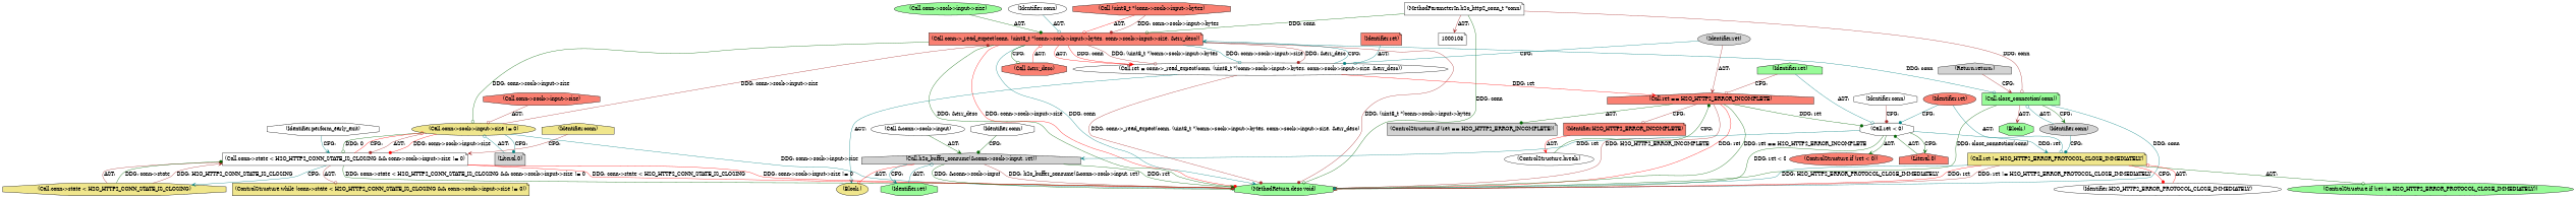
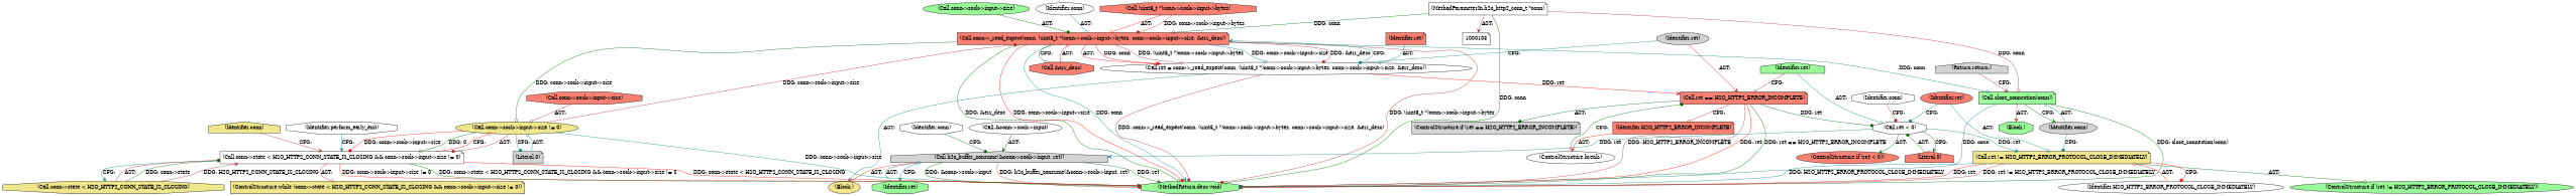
  digraph {
    node [fillcolor=white shape=ellipse style=filled]
    edge [arrowhead=odot color=darkgreen]
    n1 [label="(MethodParameterIn,h2o_http2_conn_t *conn)" shape=note]
    n2 [fillcolor=salmon label="(Call,conn->_read_expect(conn, (uint8_t *)conn->sock->input->bytes, conn->sock->input->size, &err_desc))" shape=note]
    n3 [fillcolor=palegreen label="(Call,close_connection(conn))" shape=note]
    n4 [fillcolor=palegreen label="(MethodReturn,desc void)" shape=octagon]
    1000103 [shape=note]
    n6 [fillcolor=khaki label="(Call,conn->sock->input->size != 0)"]
    n7 [label="(Call,ret = conn->_read_expect(conn, (uint8_t *)conn->sock->input->bytes, conn->sock->input->size, &err_desc))"]
    n8 [fillcolor=salmon label="(Call,&err_desc)" shape=octagon]
    n9 [fillcolor=palegreen label="(Block,)" shape=octagon]
    n10 [fillcolor=lightgrey label="(Identifier,conn)"]
    n11 [label="(Call,conn->state < H2O_HTTP2_CONN_STATE_IS_CLOSING && conn->sock->input->size != 0)" shape=note]
    n12 [fillcolor=lightgrey label="(Literal,0)" shape=note]
-   n13 [fillcolor=salmon label="(Call,ret == H2O_HTTP2_ERROR_INCOMPLETE)" shape=house]
+   n13 [fillcolor=salmon label="(Call,ret == H2O_HTTP2_ERROR_INCOMPLETE)" shape=note]
    n14 [fillcolor=khaki label="(Block,)"]
    n15 [fillcolor=khaki label="(Call,conn->state < H2O_HTTP2_CONN_STATE_IS_CLOSING)" shape=octagon]
    n16 [fillcolor=khaki label="(ControlStructure,while (conn->state < H2O_HTTP2_CONN_STATE_IS_CLOSING && conn->sock->input->size != 0))" shape=note]
    n17 [label="(Call,ret < 0)" shape=octagon]
    n18 [fillcolor=lightgrey label="(ControlStructure,if (ret == H2O_HTTP2_ERROR_INCOMPLETE))" shape=note]
    n19 [fillcolor=salmon label="(Identifier,H2O_HTTP2_ERROR_INCOMPLETE)" shape=note]
    n20 [fillcolor=khaki label="(Call,ret != H2O_HTTP2_ERROR_PROTOCOL_CLOSE_IMMEDIATELY)" shape=note]
    n21 [fillcolor=lightgrey label="(Call,h2o_buffer_consume(&conn->sock->input, ret))" shape=house]
    n22 [fillcolor=salmon label="(ControlStructure,if (ret < 0))"]
    n23 [fillcolor=salmon label="(Literal,0)" shape=house]
    n24 [label="(ControlStructure,break;)"]
    n25 [label="(Identifier,H2O_HTTP2_ERROR_PROTOCOL_CLOSE_IMMEDIATELY)"]
    n26 [fillcolor=palegreen label="(ControlStructure,if (ret != H2O_HTTP2_ERROR_PROTOCOL_CLOSE_IMMEDIATELY))"]
    n27 [fillcolor=palegreen label="(Identifier,ret)" shape=octagon]
    n28 [fillcolor=khaki label="(Identifier,conn)" shape=house]
    n29 [fillcolor=salmon label="(Identifier,ret)"]
    n30 [fillcolor=salmon label="(Call,conn->sock->input->size)" shape=octagon]
    n31 [label="(Call,&conn->sock->input)"]
    n32 [fillcolor=palegreen label="(Call,conn->sock->input->size)"]
    n33 [fillcolor=lightgrey label="(Return,return;)" shape=house]
    n34 [label="(Identifier,perform_early_exit)" shape=octagon]
    n35 [fillcolor=palegreen label="(Identifier,ret)" shape=house]
    n36 [label="(Identifier,conn)" shape=octagon]
    n37 [label="(Identifier,conn)"]
    n38 [label="(Identifier,conn)" shape=octagon]
    n39 [fillcolor=lightgrey label="(Identifier,ret)"]
    n40 [fillcolor=salmon label="(Identifier,ret)" shape=note]
    n41 [fillcolor=salmon label="(Call,(uint8_t *)conn->sock->input->bytes)" shape=octagon]
    n1 -> n2 [label="DDG: conn"]
    n1 -> n3 [color=brown label="DDG: conn"]
    n1 -> n4 [label="DDG: conn"]
    n1 -> 1000103 [arrowhead=vee color=brown label="AST: "]
    n2 -> n3 [color=teal label="DDG: conn"]
    n2 -> n4 [arrowhead=dot color=brown label="DDG: (uint8_t *)conn->sock->input->bytes"]
    n2 -> n4 [label="DDG: &err_desc"]
    n2 -> n4 [arrowhead=dot color=red label="DDG: conn->sock->input->size"]
    n2 -> n4 [arrowhead=vee color=teal label="DDG: conn"]
    n2 -> n6 [label="DDG: conn->sock->input->size"]
    n2 -> n7 [arrowhead=vee color=red label="AST: "]
    n2 -> n7 [arrowhead=vee color=red label="DDG: conn"]
    n2 -> n7 [color=brown label="DDG: (uint8_t *)conn->sock->input->bytes"]
    n2 -> n7 [color=teal label="DDG: conn->sock->input->size"]
    n2 -> n7 [arrowhead=dot color=brown label="DDG: &err_desc"]
    n2 -> n8 [label="CFG: "]
    n3 -> n4 [arrowhead=vee label="DDG: close_connection(conn)"]
    n3 -> n4 [arrowhead=dot color=teal label="DDG: conn"]
    n3 -> n9 [arrowhead=vee color=brown label="AST: "]
    n3 -> n10 [arrowhead=vee label="CFG: "]
    n6 -> n2 [arrowhead=dot color=brown label="DDG: conn->sock->input->size"]
    n6 -> n4 [arrowhead=dot color=teal label="DDG: conn->sock->input->size"]
    n6 -> n11 [arrowhead=dot color=brown label="AST: "]
    n6 -> n11 [arrowhead=dot color=red label="DDG: conn->sock->input->size"]
    n6 -> n11 [label="DDG: 0"]
    n6 -> n12 [arrowhead=dot color=teal label="CFG: "]
    n7 -> n2 [arrowhead=vee color=teal label="CFG: "]
    n7 -> n4 [arrowhead=dot color=brown label="DDG: conn->_read_expect(conn, (uint8_t *)conn->sock->input->bytes, conn->sock->input->size, &err_desc)"]
    n7 -> n13 [arrowhead=vee color=red label="DDG: ret"]
    n7 -> n14 [arrowhead=vee color=teal label="AST: "]
    n8 -> n2 [color=red label="AST: "]
    n10 -> n3 [color=teal label="AST: "]
    n10 -> n20 [arrowhead=dot color=teal label="CFG: "]
    n11 -> n4 [arrowhead=vee color=red label="DDG: conn->sock->input->size != 0"]
    n11 -> n4 [label="DDG: conn->state < H2O_HTTP2_CONN_STATE_IS_CLOSING && conn->sock->input->size != 0"]
    n11 -> n4 [arrowhead=vee color=red label="DDG: conn->state < H2O_HTTP2_CONN_STATE_IS_CLOSING"]
    n11 -> n6 [color=red label="CFG: "]
    n11 -> n15 [arrowhead=vee color=teal label="CFG: "]
    n11 -> n16 [color=brown label="AST: "]
    n12 -> n6 [color=teal label="AST: "]
    n13 -> n4 [color=red label="DDG: ret"]
    n13 -> n4 [arrowhead=dot label="DDG: ret == H2O_HTTP2_ERROR_INCOMPLETE"]
    n13 -> n4 [color=brown label="DDG: H2O_HTTP2_ERROR_INCOMPLETE"]
    n13 -> n17 [arrowhead=dot label="DDG: ret"]
    n13 -> n18 [arrowhead=dot label="AST: "]
    n13 -> n19 [color=brown label="CFG: "]
    n15 -> n11 [arrowhead=dot color=brown label="AST: "]
    n15 -> n11 [arrowhead=dot label="DDG: conn->state"]
    n15 -> n11 [arrowhead=vee color=brown label="DDG: H2O_HTTP2_CONN_STATE_IS_CLOSING"]
-   n17 -> n4 [label="DDG: ret < 0"]
    n17 -> n20 [arrowhead=vee color=teal label="DDG: ret"]
    n17 -> n21 [arrowhead=vee color=teal label="DDG: ret"]
    n17 -> n22 [arrowhead=vee label="AST: "]
    n17 -> n23 [arrowhead=vee label="CFG: "]
    n19 -> n24 [arrowhead=vee color=red label="AST: "]
    n20 -> n4 [arrowhead=dot color=red label="DDG: ret"]
    n20 -> n4 [arrowhead=vee color=brown label="DDG: ret != H2O_HTTP2_ERROR_PROTOCOL_CLOSE_IMMEDIATELY"]
    n20 -> n4 [arrowhead=dot color=teal label="DDG: H2O_HTTP2_ERROR_PROTOCOL_CLOSE_IMMEDIATELY"]
    n20 -> n25 [arrowhead=dot color=red label="CFG: "]
    n20 -> n26 [label="AST: "]
    n21 -> n4 [label="DDG: &conn->sock->input"]
    n21 -> n4 [arrowhead=dot color=brown label="DDG: h2o_buffer_consume(&conn->sock->input, ret)"]
    n21 -> n4 [arrowhead=vee label="DDG: ret"]
    n21 -> n14 [color=red label="AST: "]
    n21 -> n27 [arrowhead=vee color=teal label="CFG: "]
    n23 -> n17 [arrowhead=dot label="AST: "]
    n24 -> n13 [arrowhead=dot label="CFG: "]
    n25 -> n20 [color=red label="AST: "]
    n27 -> n21 [color=teal label="AST: "]
    n28 -> n11 [arrowhead=vee color=brown label="CFG: "]
    n29 -> n17 [arrowhead=dot color=teal label="CFG: "]
    n29 -> n20 [color=teal label="AST: "]
    n30 -> n6 [color=brown label="AST: "]
    n31 -> n21 [arrowhead=vee label="AST: "]
    n32 -> n2 [arrowhead=dot label="AST: "]
    n33 -> n3 [arrowhead=vee color=brown label="CFG: "]
    n34 -> n11 [arrowhead=vee color=teal label="CFG: "]
    n35 -> n13 [color=brown label="CFG: "]
    n35 -> n17 [color=teal label="AST: "]
    n36 -> n21 [arrowhead=dot label="CFG: "]
    n37 -> n2 [color=teal label="AST: "]
    n38 -> n17 [arrowhead=dot color=brown label="CFG: "]
    n39 -> n7 [arrowhead=dot color=teal label="CFG: "]
    n39 -> n13 [arrowhead=vee color=brown label="AST: "]
    n40 -> n7 [color=teal label="AST: "]
    n41 -> n2 [color=red label="AST: "]
    n41 -> n2 [arrowhead=dot color=brown label="DDG: conn->sock->input->bytes"]
  }
